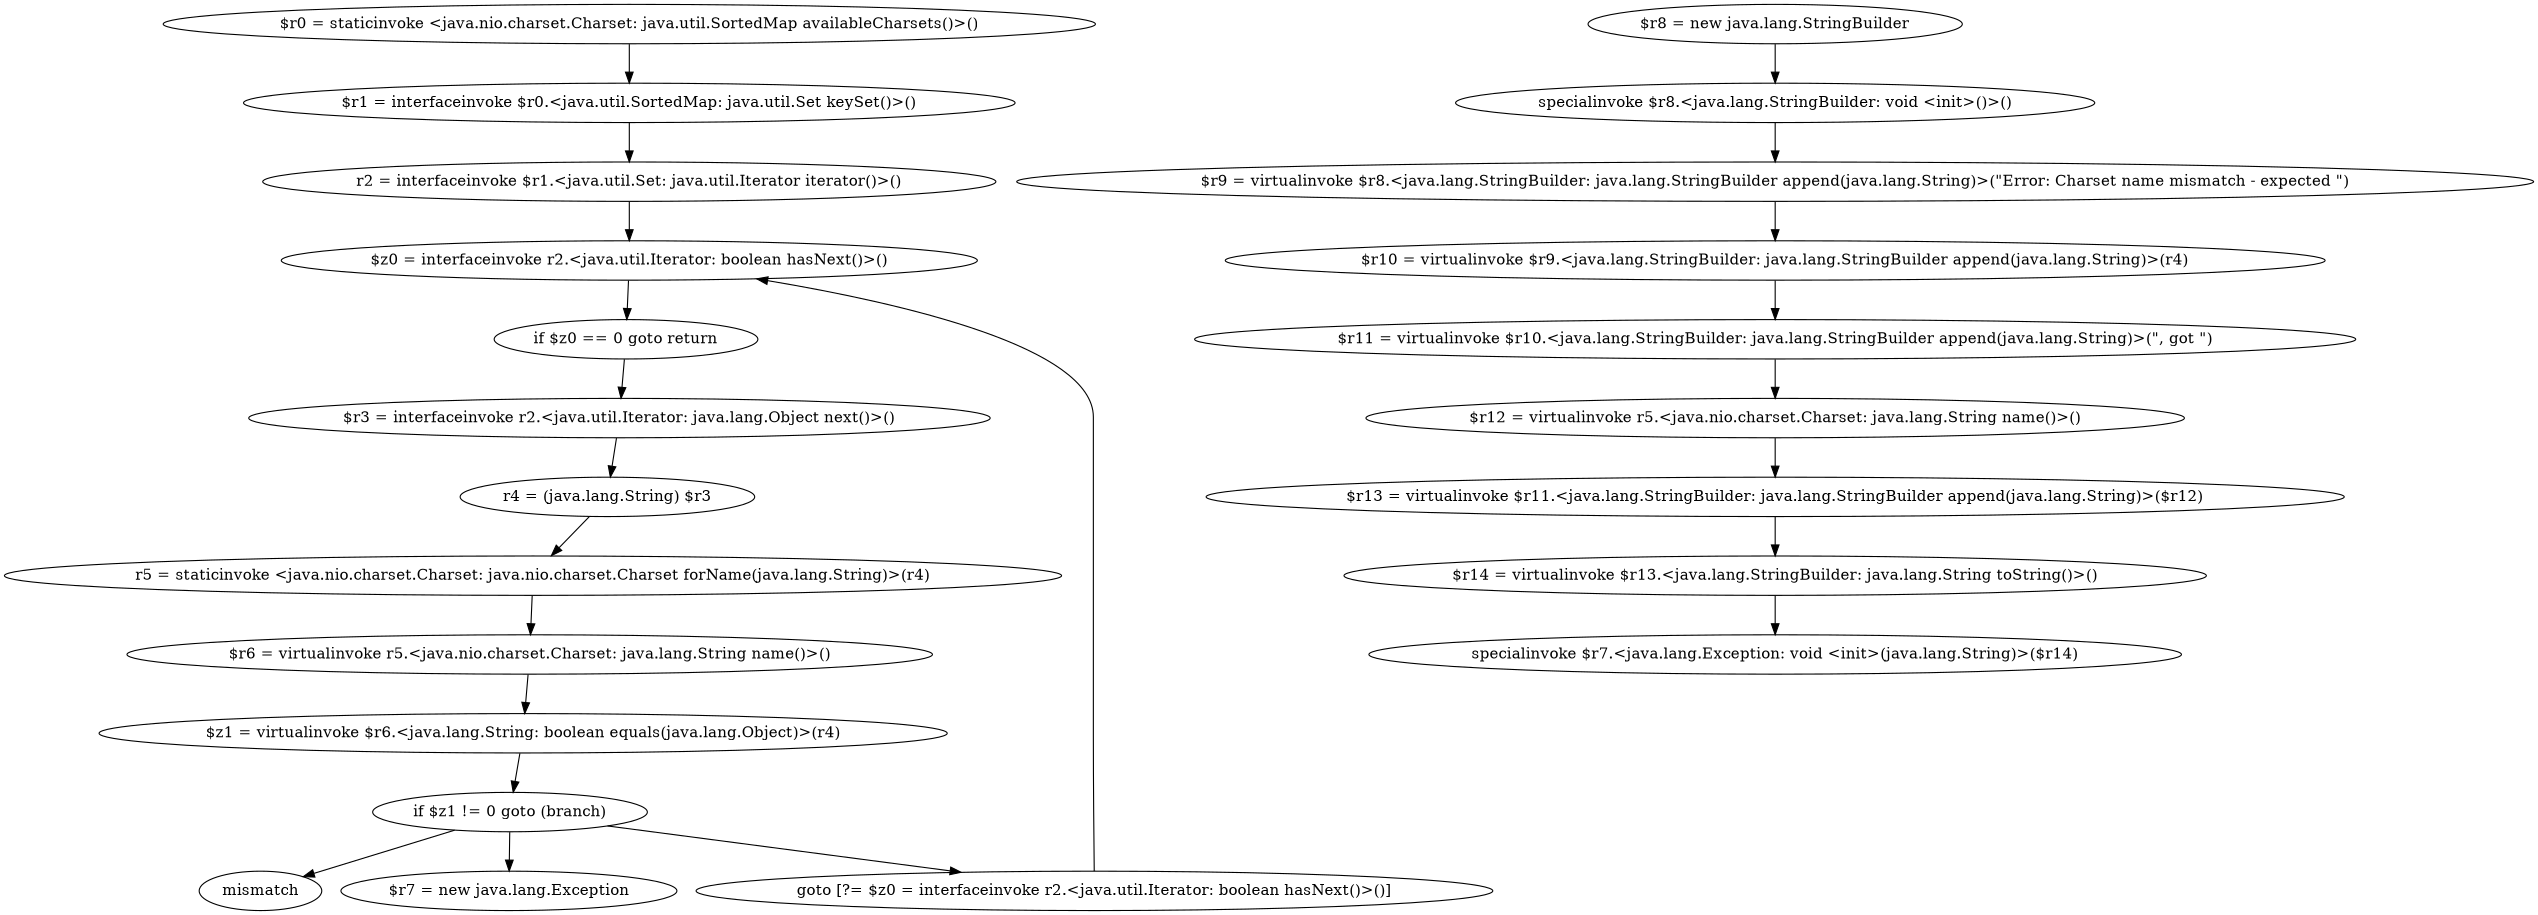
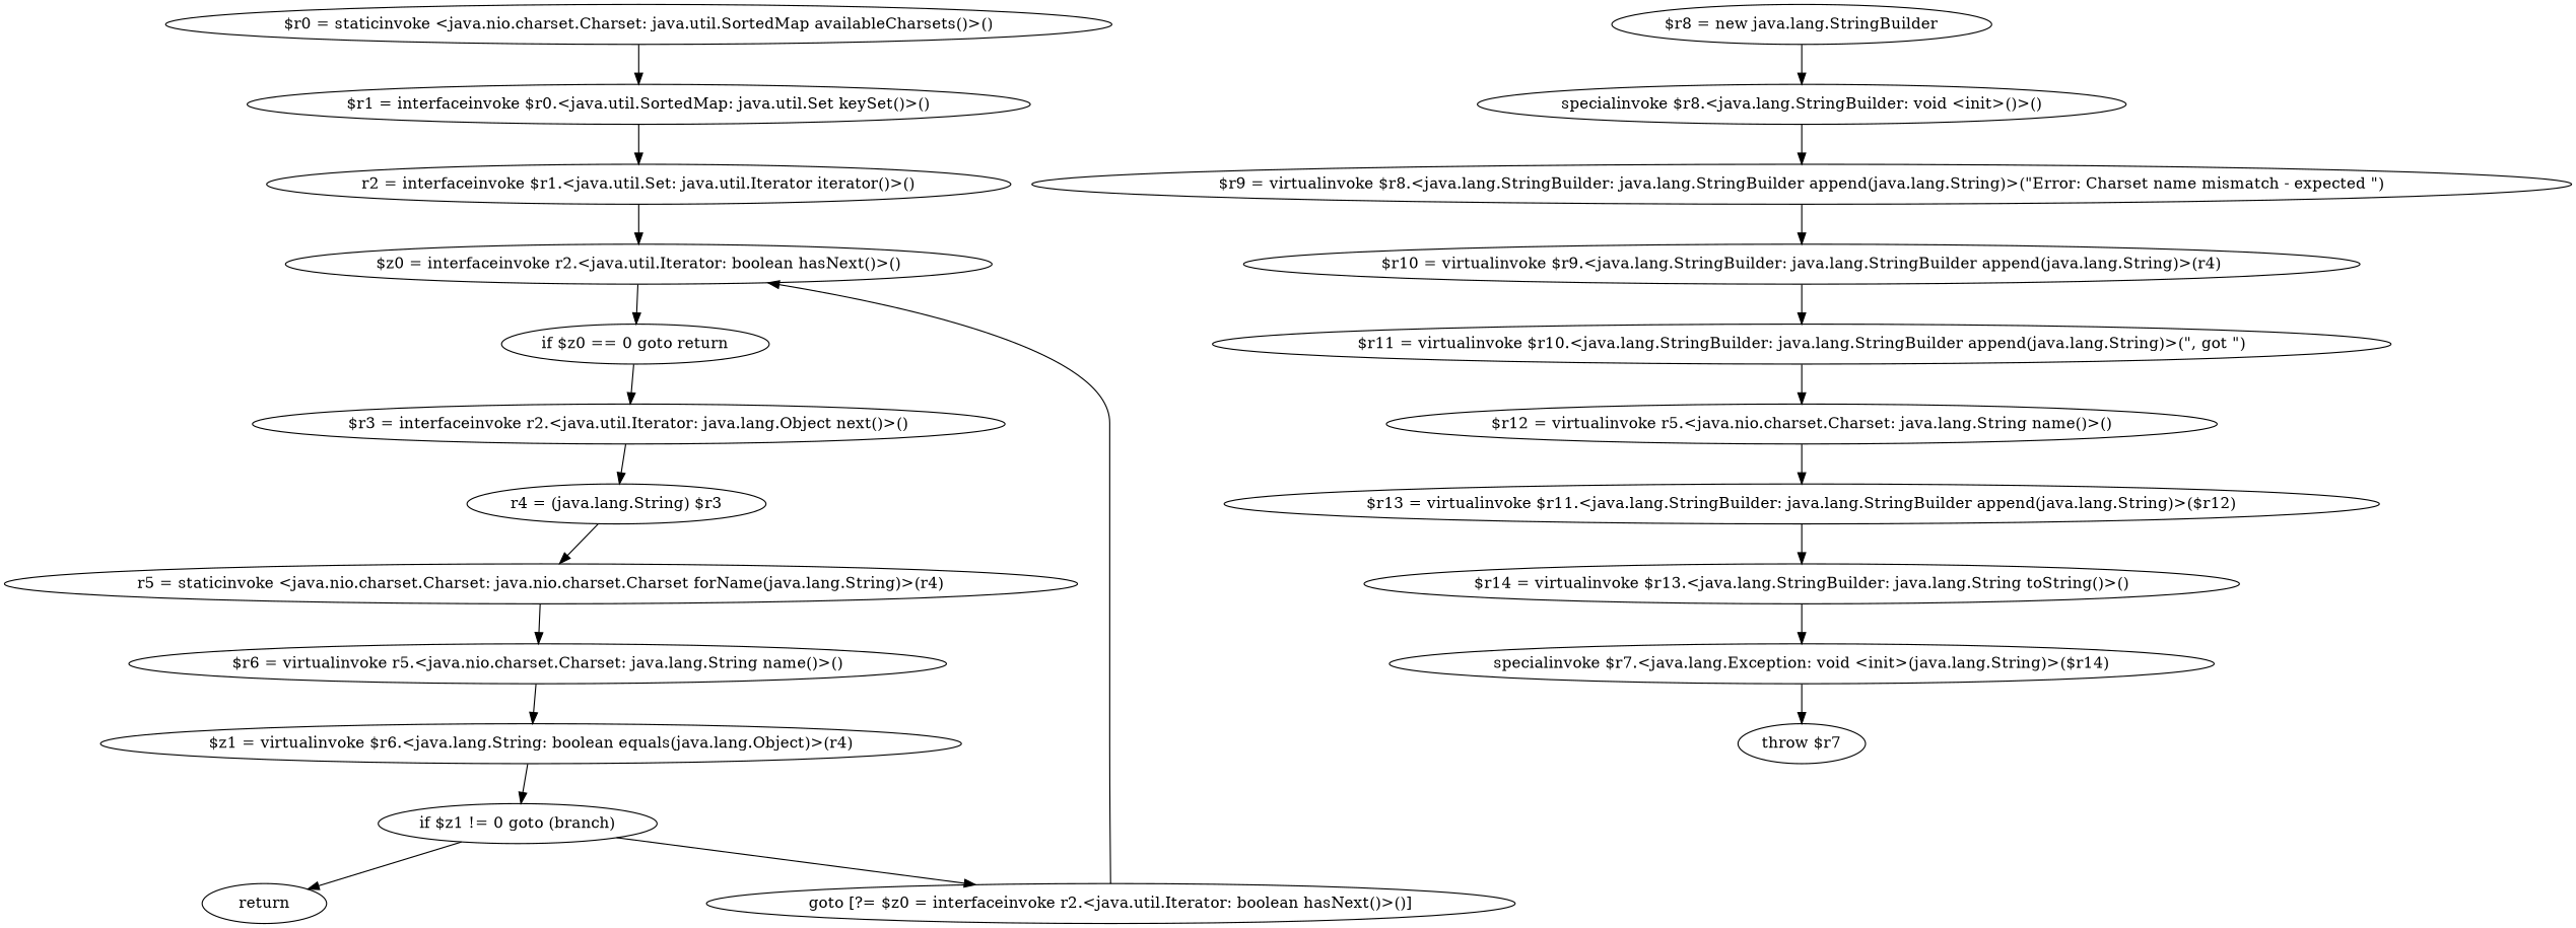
  digraph {
    "$r0 = staticinvoke <java.nio.charset.Charset: java.util.SortedMap availableCharsets()>()"
    "$r1 = interfaceinvoke $r0.<java.util.SortedMap: java.util.Set keySet()>()"
    "r2 = interfaceinvoke $r1.<java.util.Set: java.util.Iterator iterator()>()"
    "$z0 = interfaceinvoke r2.<java.util.Iterator: boolean hasNext()>()"
    "if $z0 == 0 goto return"
    "$r3 = interfaceinvoke r2.<java.util.Iterator: java.lang.Object next()>()"
    "r4 = (java.lang.String) $r3"
    "r5 = staticinvoke <java.nio.charset.Charset: java.nio.charset.Charset forName(java.lang.String)>(r4)"
    "$r6 = virtualinvoke r5.<java.nio.charset.Charset: java.lang.String name()>()"
    "$z1 = virtualinvoke $r6.<java.lang.String: boolean equals(java.lang.Object)>(r4)"
    "if $z1 != 0 goto (branch)"
-   return [label=mismatch]
-   "$r7 = new java.lang.Exception"
+   return
    "goto [?= $z0 = interfaceinvoke r2.<java.util.Iterator: boolean hasNext()>()]"
    "$r8 = new java.lang.StringBuilder"
    "specialinvoke $r8.<java.lang.StringBuilder: void <init>()>()"
    "$r9 = virtualinvoke $r8.<java.lang.StringBuilder: java.lang.StringBuilder append(java.lang.String)>(\"Error: Charset name mismatch - expected \")"
    "$r10 = virtualinvoke $r9.<java.lang.StringBuilder: java.lang.StringBuilder append(java.lang.String)>(r4)"
    "$r11 = virtualinvoke $r10.<java.lang.StringBuilder: java.lang.StringBuilder append(java.lang.String)>(\", got \")"
    "$r12 = virtualinvoke r5.<java.nio.charset.Charset: java.lang.String name()>()"
    "$r13 = virtualinvoke $r11.<java.lang.StringBuilder: java.lang.StringBuilder append(java.lang.String)>($r12)"
    "$r14 = virtualinvoke $r13.<java.lang.StringBuilder: java.lang.String toString()>()"
    "specialinvoke $r7.<java.lang.Exception: void <init>(java.lang.String)>($r14)"
+   "throw $r7"
    "$r0 = staticinvoke <java.nio.charset.Charset: java.util.SortedMap availableCharsets()>()" -> "$r1 = interfaceinvoke $r0.<java.util.SortedMap: java.util.Set keySet()>()"
    "$r1 = interfaceinvoke $r0.<java.util.SortedMap: java.util.Set keySet()>()" -> "r2 = interfaceinvoke $r1.<java.util.Set: java.util.Iterator iterator()>()"
    "r2 = interfaceinvoke $r1.<java.util.Set: java.util.Iterator iterator()>()" -> "$z0 = interfaceinvoke r2.<java.util.Iterator: boolean hasNext()>()"
    "$z0 = interfaceinvoke r2.<java.util.Iterator: boolean hasNext()>()" -> "if $z0 == 0 goto return"
    "if $z0 == 0 goto return" -> "$r3 = interfaceinvoke r2.<java.util.Iterator: java.lang.Object next()>()"
    "$r3 = interfaceinvoke r2.<java.util.Iterator: java.lang.Object next()>()" -> "r4 = (java.lang.String) $r3"
    "r4 = (java.lang.String) $r3" -> "r5 = staticinvoke <java.nio.charset.Charset: java.nio.charset.Charset forName(java.lang.String)>(r4)"
    "r5 = staticinvoke <java.nio.charset.Charset: java.nio.charset.Charset forName(java.lang.String)>(r4)" -> "$r6 = virtualinvoke r5.<java.nio.charset.Charset: java.lang.String name()>()"
    "$r6 = virtualinvoke r5.<java.nio.charset.Charset: java.lang.String name()>()" -> "$z1 = virtualinvoke $r6.<java.lang.String: boolean equals(java.lang.Object)>(r4)"
    "$z1 = virtualinvoke $r6.<java.lang.String: boolean equals(java.lang.Object)>(r4)" -> "if $z1 != 0 goto (branch)"
    "if $z1 != 0 goto (branch)" -> return
-   "if $z1 != 0 goto (branch)" -> "$r7 = new java.lang.Exception"
    "if $z1 != 0 goto (branch)" -> "goto [?= $z0 = interfaceinvoke r2.<java.util.Iterator: boolean hasNext()>()]"
    "goto [?= $z0 = interfaceinvoke r2.<java.util.Iterator: boolean hasNext()>()]" -> "$z0 = interfaceinvoke r2.<java.util.Iterator: boolean hasNext()>()"
    "$r8 = new java.lang.StringBuilder" -> "specialinvoke $r8.<java.lang.StringBuilder: void <init>()>()"
    "specialinvoke $r8.<java.lang.StringBuilder: void <init>()>()" -> "$r9 = virtualinvoke $r8.<java.lang.StringBuilder: java.lang.StringBuilder append(java.lang.String)>(\"Error: Charset name mismatch - expected \")"
    "$r9 = virtualinvoke $r8.<java.lang.StringBuilder: java.lang.StringBuilder append(java.lang.String)>(\"Error: Charset name mismatch - expected \")" -> "$r10 = virtualinvoke $r9.<java.lang.StringBuilder: java.lang.StringBuilder append(java.lang.String)>(r4)"
    "$r10 = virtualinvoke $r9.<java.lang.StringBuilder: java.lang.StringBuilder append(java.lang.String)>(r4)" -> "$r11 = virtualinvoke $r10.<java.lang.StringBuilder: java.lang.StringBuilder append(java.lang.String)>(\", got \")"
    "$r11 = virtualinvoke $r10.<java.lang.StringBuilder: java.lang.StringBuilder append(java.lang.String)>(\", got \")" -> "$r12 = virtualinvoke r5.<java.nio.charset.Charset: java.lang.String name()>()"
    "$r12 = virtualinvoke r5.<java.nio.charset.Charset: java.lang.String name()>()" -> "$r13 = virtualinvoke $r11.<java.lang.StringBuilder: java.lang.StringBuilder append(java.lang.String)>($r12)"
    "$r13 = virtualinvoke $r11.<java.lang.StringBuilder: java.lang.StringBuilder append(java.lang.String)>($r12)" -> "$r14 = virtualinvoke $r13.<java.lang.StringBuilder: java.lang.String toString()>()"
    "$r14 = virtualinvoke $r13.<java.lang.StringBuilder: java.lang.String toString()>()" -> "specialinvoke $r7.<java.lang.Exception: void <init>(java.lang.String)>($r14)"
+   "specialinvoke $r7.<java.lang.Exception: void <init>(java.lang.String)>($r14)" -> "throw $r7"
  }
